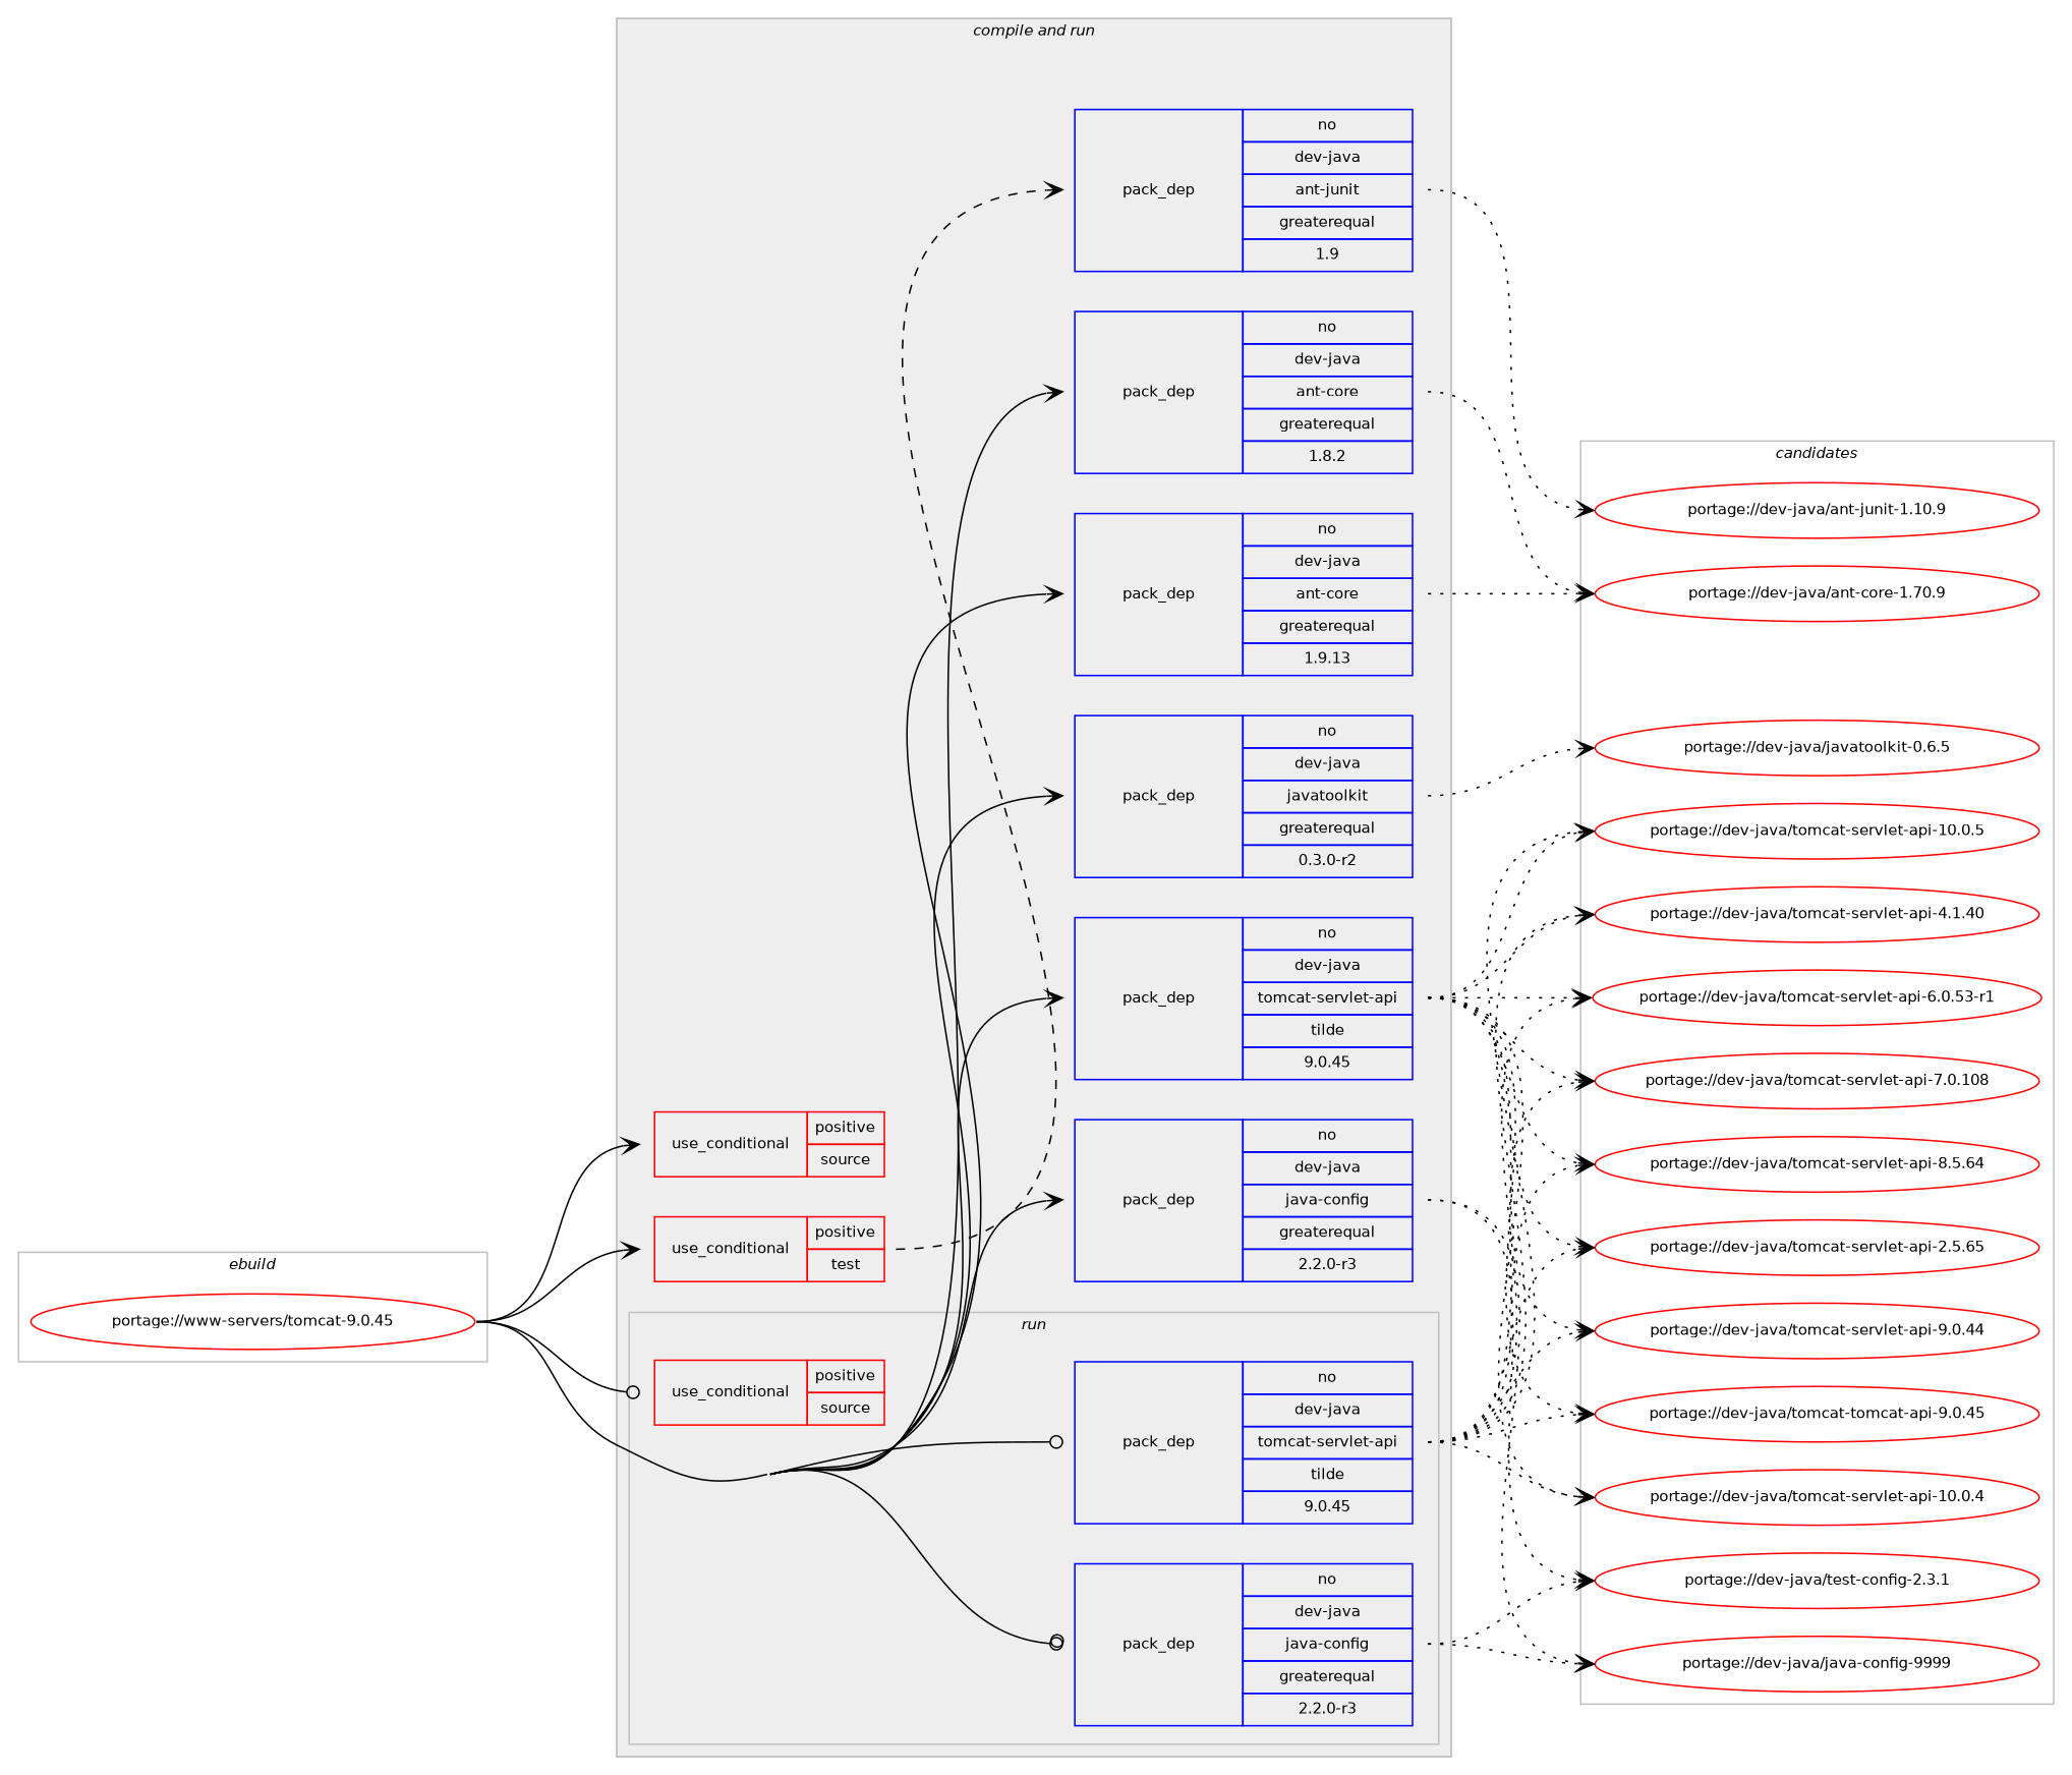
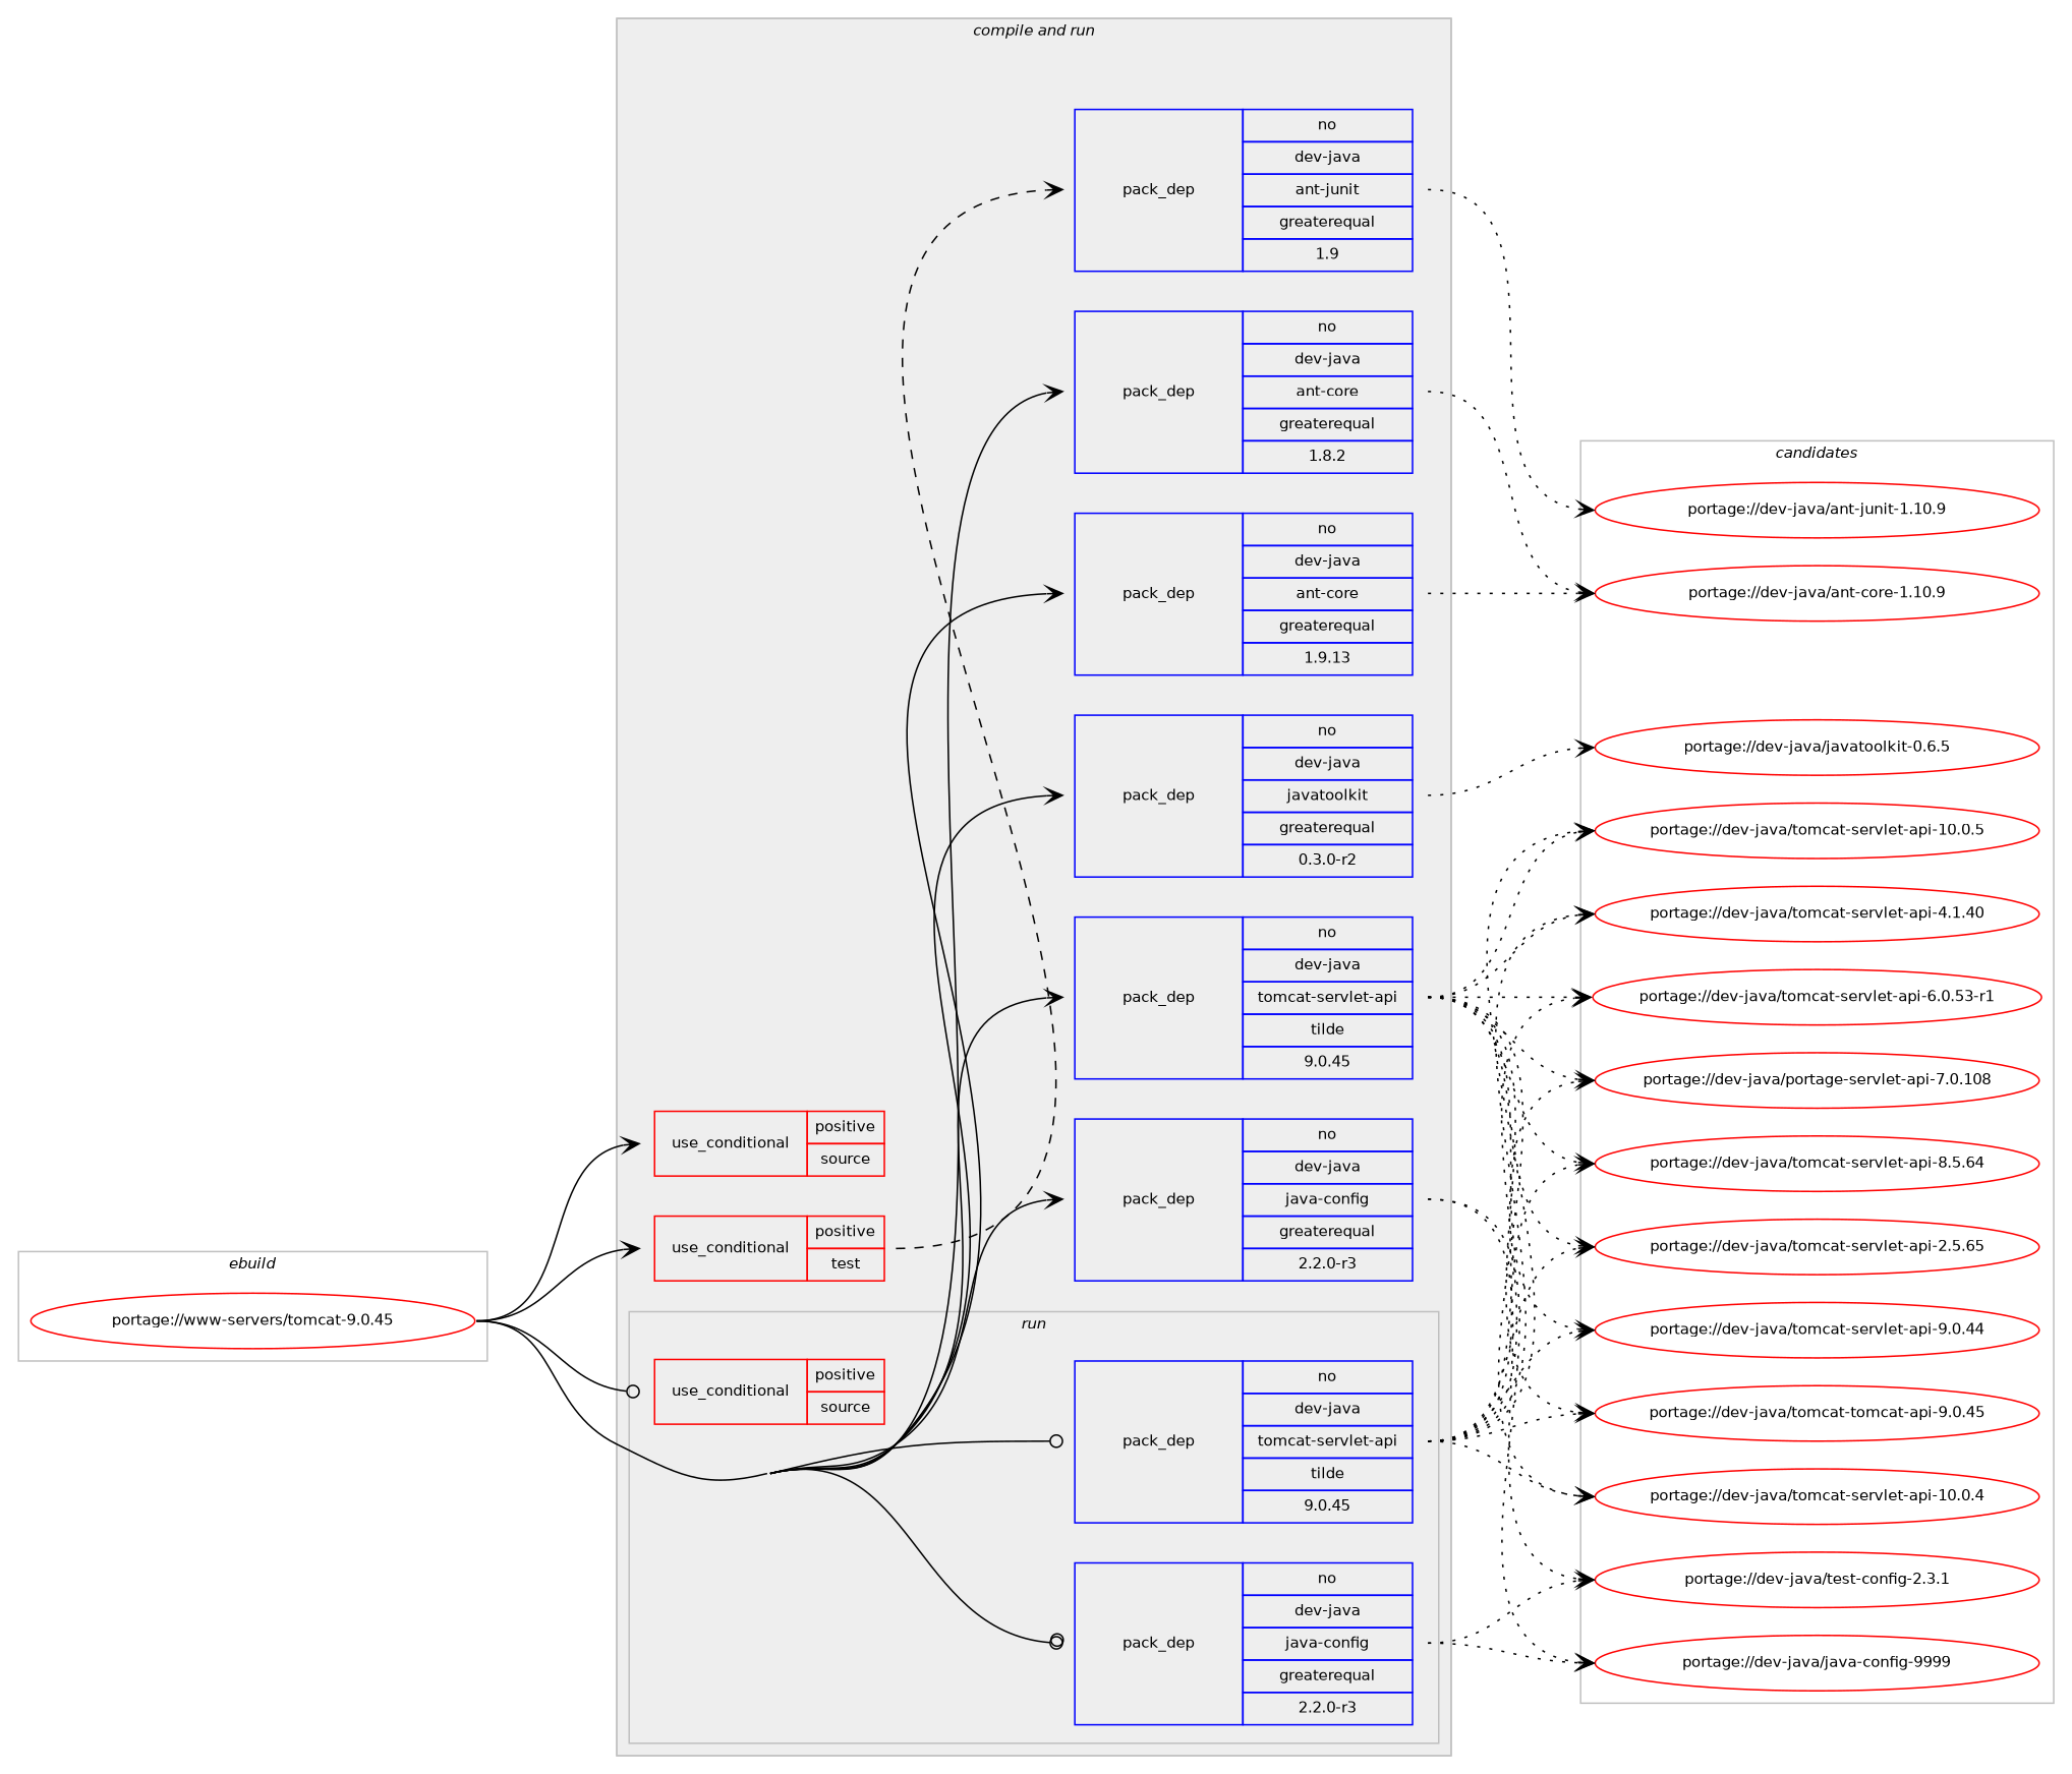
  digraph {
    compound=true
    concentrate=true
    fontname=Helvetica
    fontsize=10
    newrank=true
    rankdir=LR
    ranksep=1.5
    node [color=red fontname=Helvetica fontsize=10]
    edge [arrowhead=vee headport=w style=dotted tailport=e weight=100]
    n1 [label="portage://www-servers/tomcat-9.0.45" width=4]
    n2 [label=<<TABLE BORDER="0" CELLBORDER="1" CELLSPACING="0" CELLPADDING="4"><TR><TD ROWSPAN="3" CELLPADDING="10">use_conditional</TD></TR><TR><TD>positive</TD></TR><TR><TD>source</TD></TR></TABLE>> shape=none]
    n3 [color=blue label=<<TABLE BORDER="0" CELLBORDER="1" CELLSPACING="0" CELLPADDING="4" WIDTH="220"><TR><TD ROWSPAN="6" CELLPADDING="30">pack_dep</TD></TR><TR><TD WIDTH="110">no</TD></TR><TR><TD>dev-java</TD></TR><TR><TD>ant-junit</TD></TR><TR><TD>greaterequal</TD></TR><TR><TD>1.9</TD></TR></TABLE>> shape=none]
    n4 [label=<<TABLE BORDER="0" CELLBORDER="1" CELLSPACING="0" CELLPADDING="4"><TR><TD ROWSPAN="3" CELLPADDING="10">use_conditional</TD></TR><TR><TD>positive</TD></TR><TR><TD>test</TD></TR></TABLE>> shape=none]
    n5 [color=blue label=<<TABLE BORDER="0" CELLBORDER="1" CELLSPACING="0" CELLPADDING="4" WIDTH="220"><TR><TD ROWSPAN="6" CELLPADDING="30">pack_dep</TD></TR><TR><TD WIDTH="110">no</TD></TR><TR><TD>dev-java</TD></TR><TR><TD>ant-core</TD></TR><TR><TD>greaterequal</TD></TR><TR><TD>1.8.2</TD></TR></TABLE>> shape=none]
    n6 [color=blue label=<<TABLE BORDER="0" CELLBORDER="1" CELLSPACING="0" CELLPADDING="4" WIDTH="220"><TR><TD ROWSPAN="6" CELLPADDING="30">pack_dep</TD></TR><TR><TD WIDTH="110">no</TD></TR><TR><TD>dev-java</TD></TR><TR><TD>ant-core</TD></TR><TR><TD>greaterequal</TD></TR><TR><TD>1.9.13</TD></TR></TABLE>> shape=none]
    n7 [color=blue label=<<TABLE BORDER="0" CELLBORDER="1" CELLSPACING="0" CELLPADDING="4" WIDTH="220"><TR><TD ROWSPAN="6" CELLPADDING="30">pack_dep</TD></TR><TR><TD WIDTH="110">no</TD></TR><TR><TD>dev-java</TD></TR><TR><TD>java-config</TD></TR><TR><TD>greaterequal</TD></TR><TR><TD>2.2.0-r3</TD></TR></TABLE>> shape=none]
    n8 [color=blue label=<<TABLE BORDER="0" CELLBORDER="1" CELLSPACING="0" CELLPADDING="4" WIDTH="220"><TR><TD ROWSPAN="6" CELLPADDING="30">pack_dep</TD></TR><TR><TD WIDTH="110">no</TD></TR><TR><TD>dev-java</TD></TR><TR><TD>javatoolkit</TD></TR><TR><TD>greaterequal</TD></TR><TR><TD>0.3.0-r2</TD></TR></TABLE>> shape=none]
    n9 [color=blue label=<<TABLE BORDER="0" CELLBORDER="1" CELLSPACING="0" CELLPADDING="4" WIDTH="220"><TR><TD ROWSPAN="6" CELLPADDING="30">pack_dep</TD></TR><TR><TD WIDTH="110">no</TD></TR><TR><TD>dev-java</TD></TR><TR><TD>tomcat-servlet-api</TD></TR><TR><TD>tilde</TD></TR><TR><TD>9.0.45</TD></TR></TABLE>> shape=none]
    n10 [label=<<TABLE BORDER="0" CELLBORDER="1" CELLSPACING="0" CELLPADDING="4"><TR><TD ROWSPAN="3" CELLPADDING="10">use_conditional</TD></TR><TR><TD>positive</TD></TR><TR><TD>source</TD></TR></TABLE>> shape=none]
    n11 [color=blue label=<<TABLE BORDER="0" CELLBORDER="1" CELLSPACING="0" CELLPADDING="4" WIDTH="220"><TR><TD ROWSPAN="6" CELLPADDING="30">pack_dep</TD></TR><TR><TD WIDTH="110">no</TD></TR><TR><TD>dev-java</TD></TR><TR><TD>java-config</TD></TR><TR><TD>greaterequal</TD></TR><TR><TD>2.2.0-r3</TD></TR></TABLE>> shape=none]
    n12 [color=blue label=<<TABLE BORDER="0" CELLBORDER="1" CELLSPACING="0" CELLPADDING="4" WIDTH="220"><TR><TD ROWSPAN="6" CELLPADDING="30">pack_dep</TD></TR><TR><TD WIDTH="110">no</TD></TR><TR><TD>dev-java</TD></TR><TR><TD>tomcat-servlet-api</TD></TR><TR><TD>tilde</TD></TR><TR><TD>9.0.45</TD></TR></TABLE>> shape=none]
    n13 [label="portage://dev-java/ant-junit-1.10.9" width=4]
-   n14 [label="portage://dev-java/ant-core-1.70.9" width=4]
+   n14 [label="portage://dev-java/ant-core-1.10.9" width=4]
    n15 [label="portage://dev-java/test-config-2.3.1" width=4]
    n16 [label="portage://dev-java/java-config-9999" width=4]
    n17 [label="portage://dev-java/javatoolkit-0.6.5" width=4]
    n18 [label="portage://dev-java/tomcat-servlet-api-10.0.4" width=4]
    n19 [label="portage://dev-java/tomcat-servlet-api-10.0.5" width=4]
    n20 [label="portage://dev-java/tomcat-servlet-api-4.1.40" width=4]
    n21 [label="portage://dev-java/tomcat-servlet-api-6.0.53-r1" width=4]
-   n22 [label="portage://dev-java/tomcat-servlet-api-7.0.108" width=4]
+   n22 [label="portage://dev-java/portage-servlet-api-7.0.108" width=4]
    n23 [label="portage://dev-java/tomcat-servlet-api-8.5.64" width=4]
    n24 [label="portage://dev-java/tomcat-servlet-api-2.5.65" width=4]
    n25 [label="portage://dev-java/tomcat-servlet-api-9.0.44" width=4]
    n26 [label="portage://dev-java/tomcat-tomcat-api-9.0.45" width=4]
    subgraph cluster_1 {
      color=gray
      label=<<i>ebuild</i>>
      rank=same
      n1
    }
    subgraph cluster_2 {
      color=gray
      label=<<i>dependencies</i>>
      subgraph cluster_3 {
        color=gray
        fillcolor="#eeeeee"
        label=<<i>compile</i>>
        style=filled
        subgraph sub_4 {
          color=gray
          fillcolor="#eeeeee"
          label=<<i>compile</i>>
          style=filled
          n2
        }
        subgraph sub_5 {
          color=gray
          fillcolor="#eeeeee"
          label=<<i>compile</i>>
          style=filled
          n4
          subgraph sub_6 {
            color=gray
            fillcolor="#eeeeee"
            label=<<i>compile</i>>
            style=filled
            n3
          }
        }
        subgraph sub_7 {
          color=gray
          fillcolor="#eeeeee"
          label=<<i>compile</i>>
          style=filled
          n5
        }
        subgraph sub_8 {
          color=gray
          fillcolor="#eeeeee"
          label=<<i>compile</i>>
          style=filled
          n6
        }
        subgraph sub_9 {
          color=gray
          fillcolor="#eeeeee"
          label=<<i>compile</i>>
          style=filled
          n7
        }
        subgraph sub_10 {
          color=gray
          fillcolor="#eeeeee"
          label=<<i>compile</i>>
          style=filled
          n8
        }
        subgraph sub_11 {
          color=gray
          fillcolor="#eeeeee"
          label=<<i>compile</i>>
          style=filled
          n9
        }
      }
      subgraph cluster_12 {
        color=gray
        fillcolor="#eeeeee"
        label=<<i>compile and run</i>>
        style=filled
      }
      subgraph cluster_13 {
        color=gray
        fillcolor="#eeeeee"
        label=<<i>run</i>>
        style=filled
        subgraph sub_14 {
          color=gray
          fillcolor="#eeeeee"
          label=<<i>run</i>>
          style=filled
          n10
        }
        subgraph sub_15 {
          color=gray
          fillcolor="#eeeeee"
          label=<<i>run</i>>
          style=filled
          n11
        }
        subgraph sub_16 {
          color=gray
          fillcolor="#eeeeee"
          label=<<i>run</i>>
          style=filled
          n12
        }
      }
    }
    subgraph cluster_17 {
      color=gray
      label=<<i>candidates</i>>
      rank=same
      subgraph sub_18 {
        color=black
        label=<<i>candidates</i>>
        nodesep=1
        rank=same
        n13
      }
      subgraph sub_19 {
        color=black
        label=<<i>candidates</i>>
        nodesep=1
        rank=same
        n14
      }
      subgraph sub_20 {
        color=black
        label=<<i>candidates</i>>
        nodesep=1
        rank=same
        n14
      }
      subgraph sub_21 {
        color=black
        label=<<i>candidates</i>>
        nodesep=1
        rank=same
        n15
        n16
      }
      subgraph sub_22 {
        color=black
        label=<<i>candidates</i>>
        nodesep=1
        rank=same
        n17
      }
      subgraph sub_23 {
        color=black
        label=<<i>candidates</i>>
        nodesep=1
        rank=same
        n18
        n19
        n20
        n21
        n22
        n23
        n24
        n25
        n26
      }
      subgraph sub_24 {
        color=black
        label=<<i>candidates</i>>
        nodesep=1
        rank=same
        n15
        n16
      }
      subgraph sub_25 {
        color=black
        label=<<i>candidates</i>>
        nodesep=1
        rank=same
        n18
        n19
        n20
        n21
        n22
        n23
        n24
        n25
        n26
      }
    }
    n1 -> n2 [style=solid weight=20]
    n1 -> n4 [style=solid weight=20]
    n1 -> n5 [style=solid weight=20]
    n1 -> n6 [style=solid weight=20]
    n1 -> n7 [style=solid weight=20]
    n1 -> n8 [style=solid weight=20]
    n1 -> n9 [style=solid weight=20]
    n1 -> n10 [arrowhead=odot style=solid weight=20]
    n1 -> n11 [arrowhead=odot style=solid weight=20]
    n1 -> n12 [arrowhead=odot style=solid weight=20]
    n3 -> n13
    n4 -> n3 [style=dashed weight=20]
    n5 -> n14
    n6 -> n14
    n7 -> n15
    n7 -> n16
    n8 -> n17
    n9 -> n18
    n9 -> n19
    n9 -> n20
    n9 -> n21
    n9 -> n22
    n9 -> n23
    n9 -> n24
    n9 -> n25
    n9 -> n26
    n11 -> n15
    n11 -> n16
    n12 -> n18
    n12 -> n19
    n12 -> n20
    n12 -> n21
    n12 -> n22
    n12 -> n23
    n12 -> n24
    n12 -> n25
    n12 -> n26
  }
